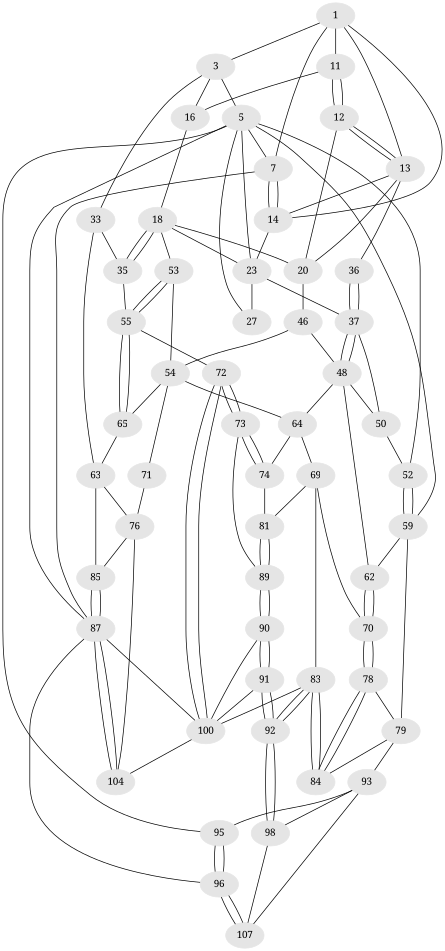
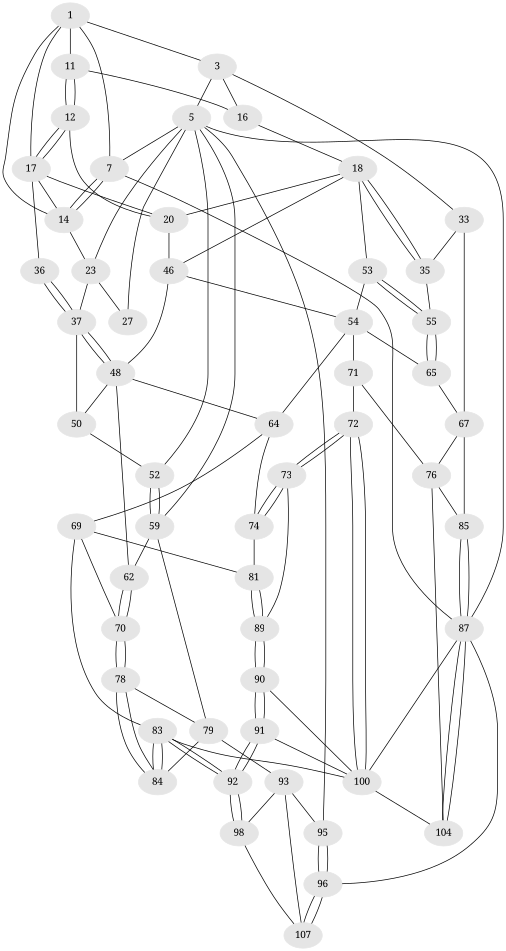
  graph {
    fontname="Noto Serif"
    node [color=gray90 fontname="Noto Serif" style=filled]
    edge [fontname="Noto Serif"]
    1 [super="+2+9"]
    3 [super="+4"]
    7 [super="+8"]
    11 [super="+15"]
-   13 [super="+29"]
+   13 [super="+29" label=17]
    14 [super="+22"]
    5 [super="+25+6"]
    16 [super="+17"]
    33 [super="+34"]
    87 [super="+97"]
    12
    20 [super="+44+21"]
    36 [super="+41"]
    23 [super="+31+24"]
    27 [super="+39"]
    52
    59 [super="+60"]
    95
    18 [super="+19"]
    35
-   67 [super="+75" label=63]
+   67 [super="+75"]
    100 [super="+101+105"]
    104
    96
    37 [super="+38"]
    62
    79 [super="+88"]
    46 [super="+47"]
    53
    55
    48 [super="+56"]
    54 [super="+63"]
    50 [super="+58+51"]
    76 [super="+86"]
    85
    65
    64 [super="+68"]
    71 [super="+77"]
    70
    69 [super="+82"]
    74
    72
    84
    93 [super="+94+99"]
    78
    81
    83
    89
    92
    73
    90
    98 [super="+108"]
    107
    91 [super="+106"]
    1 -- 3
    1 -- 7
    1 -- 11
    1 -- 13
    1 -- 14
    3 -- 5
    3 -- 16
    3 -- 33
    7 -- 14
    7 -- 14
    7 -- 87
    11 -- 16 [weight=2]
    11 -- 12
    11 -- 12
    13 -- 14
    13 -- 20
    13 -- 36
    14 -- 23
    5 -- 7
    5 -- 87
    5 -- 23
    5 -- 27
    5 -- 52
    5 -- 59
    5 -- 95
    16 -- 18
    33 -- 35
    33 -- 67 [weight=2]
    87 -- 100
    87 -- 104
    87 -- 104
    87 -- 96
    12 -- 13
    12 -- 13
    12 -- 20
    20 -- 46
    36 -- 37
    36 -- 37
    23 -- 27 [weight=2]
    23 -- 37
    52 -- 59
    52 -- 59
    59 -- 62
    59 -- 79
    95 -- 96
    95 -- 96
    18 -- 20
    18 -- 35
    18 -- 35
-   18 -- 23
+   18 -- 46
    18 -- 53
    35 -- 55
    67 -- 76
    67 -- 85
    100 -- 104
    96 -- 107
    96 -- 107
    37 -- 48
    37 -- 48
    37 -- 50
    62 -- 70
    62 -- 70
    79 -- 84
    79 -- 93
    46 -- 48
    46 -- 54
    53 -- 55
    53 -- 55
    53 -- 54
    55 -- 65
    55 -- 65
    48 -- 62
    48 -- 50
    48 -- 64
    54 -- 65
    54 -- 64
    54 -- 71
    50 -- 52
    76 -- 104
    76 -- 85
    85 -- 87
    85 -- 87
    65 -- 67
    64 -- 69
    64 -- 74
    71 -- 76 [weight=2]
-   55 -- 72
+   71 -- 72
    70 -- 78
    70 -- 78
    69 -- 70
    69 -- 81
    69 -- 83
    74 -- 81
    72 -- 100
    72 -- 100
    72 -- 73
    72 -- 73
    93 -- 95
    93 -- 98
    93 -- 107
    78 -- 79
    78 -- 84
    78 -- 84
    81 -- 89
    81 -- 89
    83 -- 100
    83 -- 84
    83 -- 84
    83 -- 92
    83 -- 92
    89 -- 90
    89 -- 90
    92 -- 98
    92 -- 98
    73 -- 74
    73 -- 74
    73 -- 89
    90 -- 100
    90 -- 91
    90 -- 91
    98 -- 107
    91 -- 100 [weight=2]
    91 -- 92
    91 -- 92
  }
